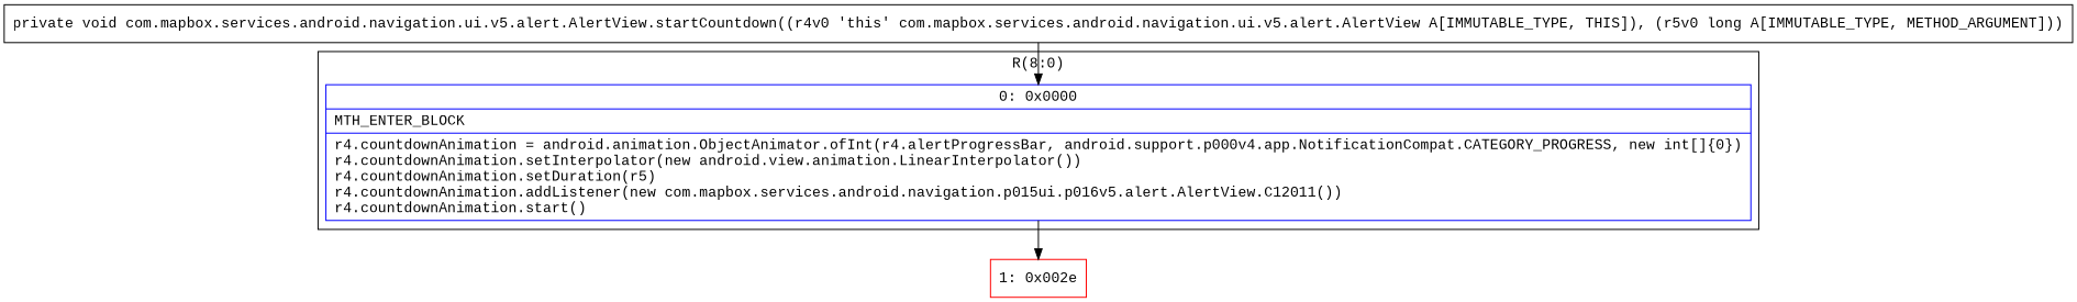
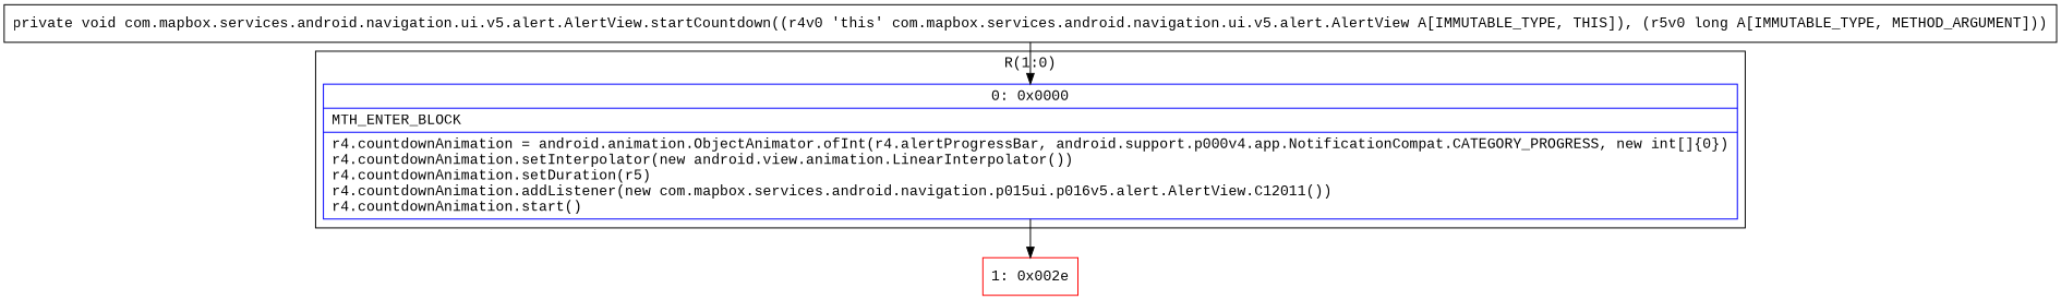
  digraph {
    fontname="Liberation Mono"
    node [shape=record fontname="Liberation Mono"]
    edge [fontname="Liberation Mono"]
    n1 [color=blue label="{0\:\ 0x0000|MTH_ENTER_BLOCK\l|r4.countdownAnimation = android.animation.ObjectAnimator.ofInt(r4.alertProgressBar, android.support.p000v4.app.NotificationCompat.CATEGORY_PROGRESS, new int[]\{0\})\lr4.countdownAnimation.setInterpolator(new android.view.animation.LinearInterpolator())\lr4.countdownAnimation.setDuration(r5)\lr4.countdownAnimation.addListener(new com.mapbox.services.android.navigation.p015ui.p016v5.alert.AlertView.C12011())\lr4.countdownAnimation.start()\l}"]
    n2 [color=red label="{1\:\ 0x002e}"]
    n3 [label="{private void com.mapbox.services.android.navigation.ui.v5.alert.AlertView.startCountdown((r4v0 'this' com.mapbox.services.android.navigation.ui.v5.alert.AlertView A[IMMUTABLE_TYPE, THIS]), (r5v0 long A[IMMUTABLE_TYPE, METHOD_ARGUMENT])) }"]
    subgraph cluster_1 {
-     label="R(8:0)"
+     label="R(1:0)"
      n1
    }
    n1 -> n2
    n3 -> n1
  }
